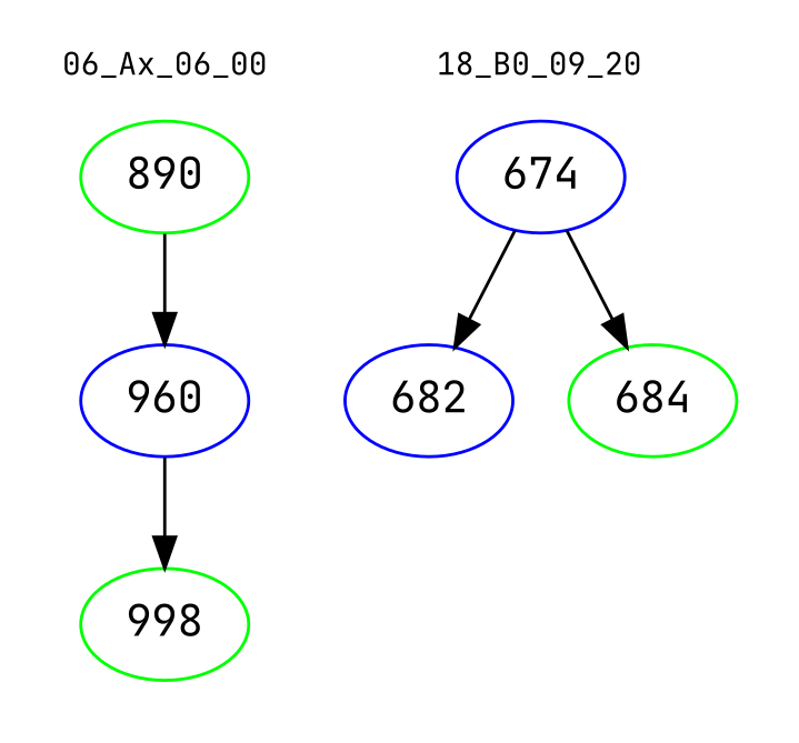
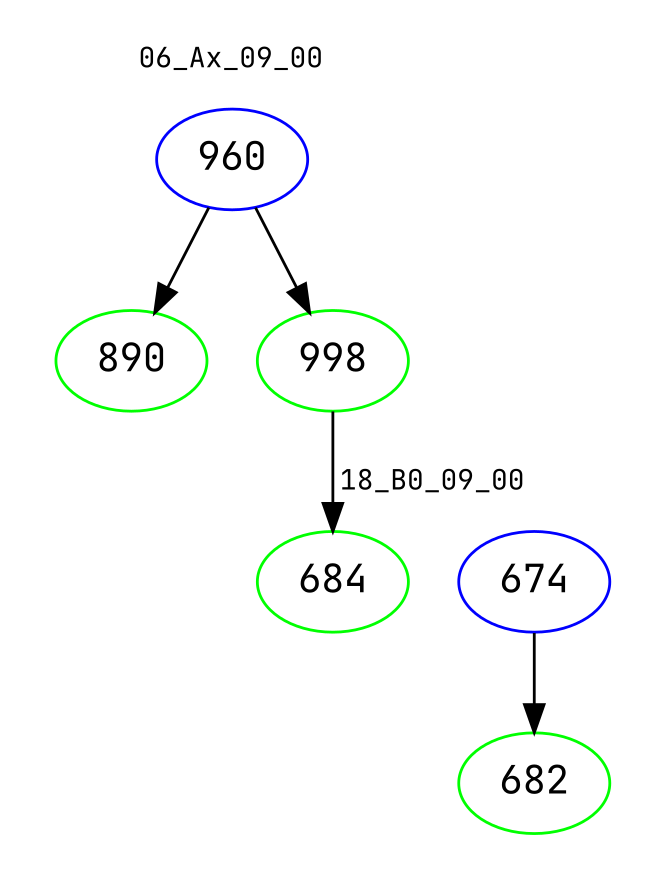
  digraph {
    fontname="JetBrains Mono"
    node [color=blue fontname="JetBrains Mono"]
    edge [color=black fontname="JetBrains Mono"]
    n1 [label=960]
    n2 [color=green label=890]
    n3 [color=green label=998]
    n4 [label=674]
-   n5 [label=682]
+   n5 [color=green label=682]
    n6 [color=green label=684]
    subgraph cluster_1 {
      color=white
      fontsize=10
-     label="06_Ax_06_00"
+     label="06_Ax_09_00"
      n1
      n2
      n3
    }
    subgraph cluster_2 {
      color=white
      fontsize=10
-     label="18_B0_09_20"
+     label="18_B0_09_00"
      n4
      n5
      n6
    }
-   n2 -> n1
+   n1 -> n2
    n1 -> n3
    n4 -> n5
-   n4 -> n6
+   n3 -> n6
  }
